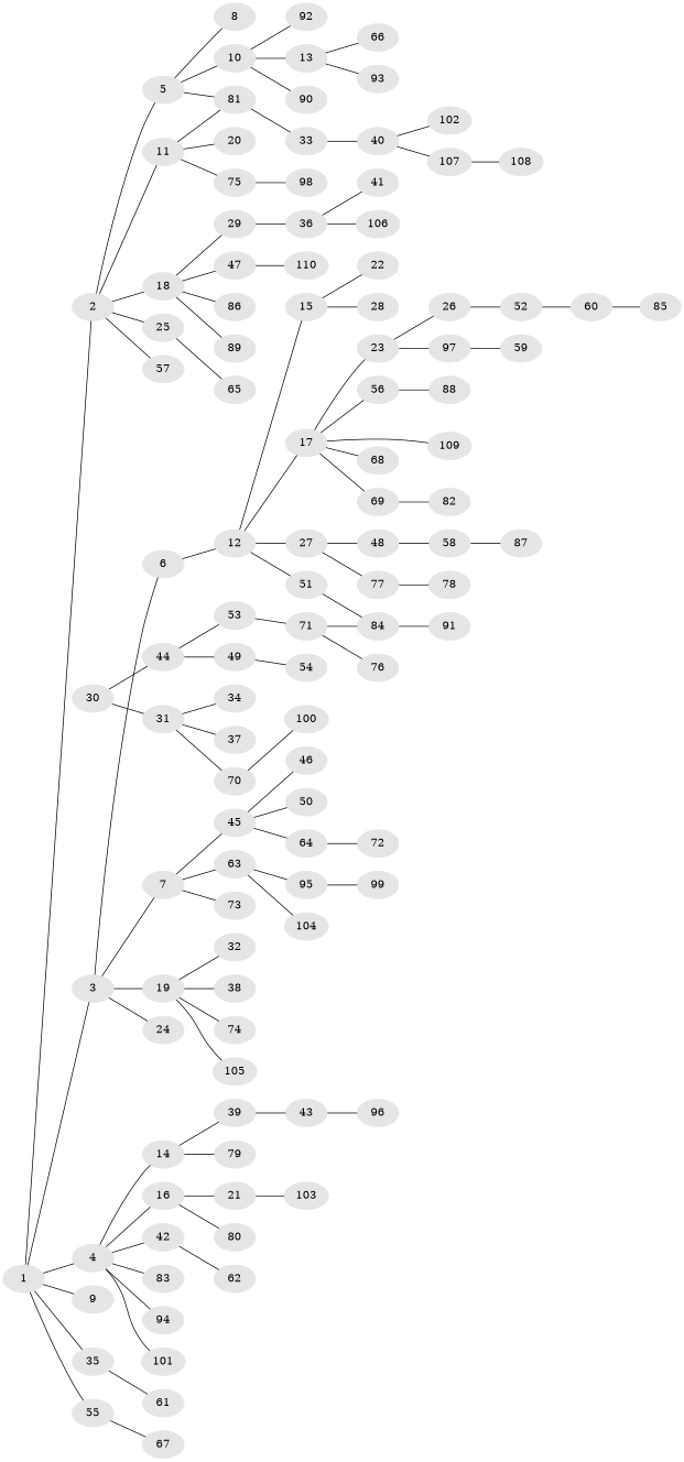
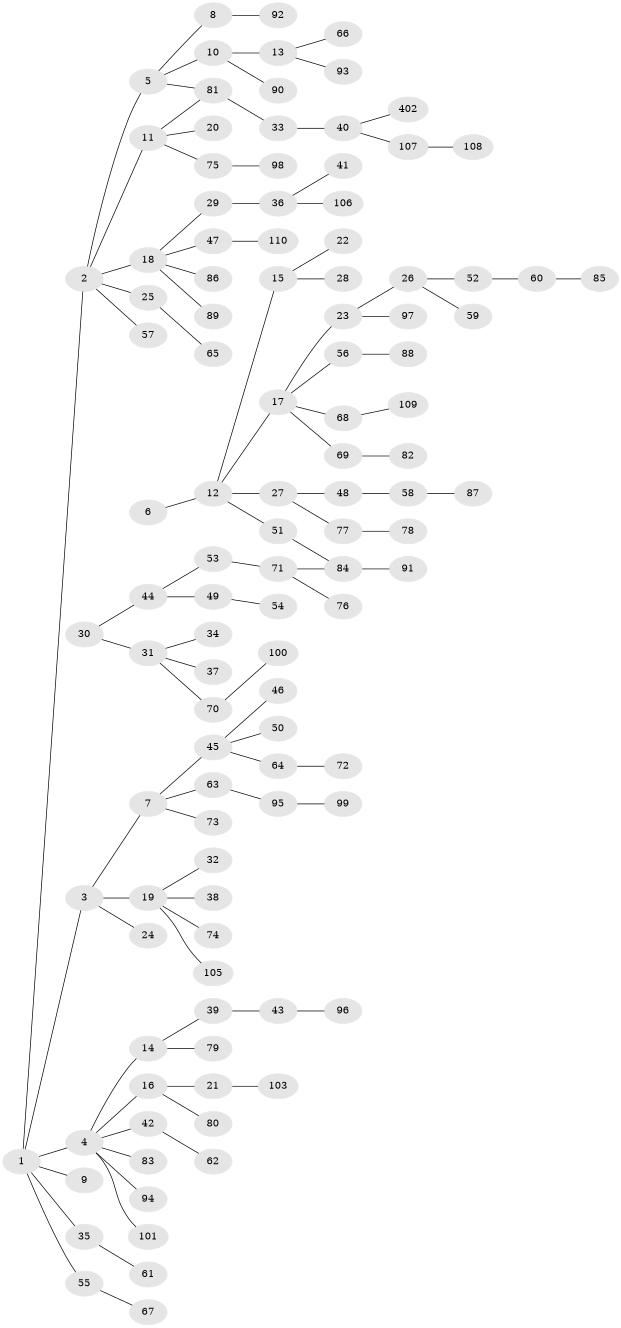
  graph {
    rankdir=LR
    node [color=gray90 style=filled]
    1
    2
    3
    4
    9
    35
    55
    5
    11
    18
    25
    57
    6
    7
    19
    24
    14
    16
    42
    83
    94
    101
    61
    67
    8
    10
    81
    20
    75
    29
    47
    86
    89
    65
    12
    45
    63
    73
    32
    38
    74
    105
    39
    79
    21
    80
    62
    13
    90
    92
    33
    15
    17
    27
    51
    46
    50
    64
    95
-   104
    66
    93
    40
    98
    22
    28
    23
    56
    68
    69
    109
    48
    77
    84
    43
    103
    26
    97
    88
    82
    36
    110
    52
    59
    60
    58
    78
    30
    31
    44
    41
    106
    34
    37
    70
    49
    53
    100
-   102
+   102 [label=402]
    107
    96
    108
    54
    71
    72
    87
    91
    85
    76
    99
    1 -- 2
    1 -- 3
    1 -- 4
    1 -- 9
    1 -- 35
    1 -- 55
    2 -- 5
    2 -- 11
    2 -- 18
    2 -- 25
    2 -- 57
-   3 -- 6
    3 -- 7
    3 -- 19
    3 -- 24
    4 -- 14
    4 -- 16
    4 -- 42
    4 -- 83
    4 -- 94
    4 -- 101
    35 -- 61
    55 -- 67
    5 -- 8
    5 -- 10
    5 -- 81
    11 -- 81
    11 -- 20
    11 -- 75
    18 -- 29
    18 -- 47
    18 -- 86
    18 -- 89
    25 -- 65
    6 -- 12
    7 -- 45
    7 -- 63
    7 -- 73
    19 -- 32
    19 -- 38
    19 -- 74
    19 -- 105
    14 -- 39
    14 -- 79
    16 -- 21
    16 -- 80
    42 -- 62
    10 -- 13
    10 -- 90
-   10 -- 92
+   8 -- 92
    81 -- 33
    75 -- 98
    29 -- 36
    47 -- 110
    12 -- 15
    12 -- 17
    12 -- 27
    12 -- 51
    45 -- 46
    45 -- 50
    45 -- 64
    63 -- 95
-   63 -- 104
    39 -- 43
    21 -- 103
    13 -- 66
    13 -- 93
    33 -- 40
    15 -- 22
    15 -- 28
    17 -- 23
    17 -- 56
    17 -- 68
    17 -- 69
-   17 -- 109
+   68 -- 109
    27 -- 48
    27 -- 77
    51 -- 84
    64 -- 72
    95 -- 99
    40 -- 102
    40 -- 107
    23 -- 26
    23 -- 97
    56 -- 88
    69 -- 82
    48 -- 58
    77 -- 78
    84 -- 91
    43 -- 96
    26 -- 52
-   97 -- 59
+   26 -- 59
    36 -- 41
    36 -- 106
    52 -- 60
    60 -- 85
    58 -- 87
    30 -- 31
    30 -- 44
    31 -- 34
    31 -- 37
    31 -- 70
    44 -- 49
    44 -- 53
    70 -- 100
    49 -- 54
    53 -- 71
    107 -- 108
    71 -- 84
    71 -- 76
  }
